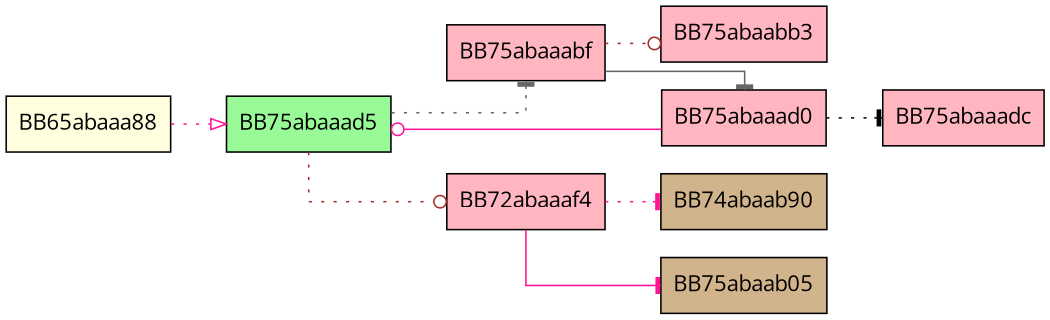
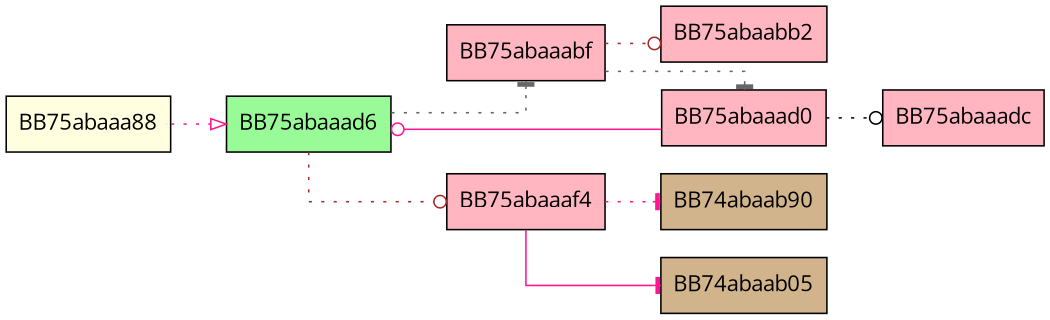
  digraph {
    fontname="Open Sans"
    rankdir=LR
    splines=ortho
    node [fillcolor=lightpink fontname="Open Sans" shape=box style=filled]
    edge [arrowhead=tee color=deeppink fontname="Open Sans" style=dotted]
-   BB75abaaa88 [fillcolor=lightyellow label=BB65abaaa88]
-   BB75abaaad6 [fillcolor=palegreen label=BB75abaaad5]
+   BB75abaaa88 [fillcolor=lightyellow]
+   BB75abaaad6 [fillcolor=palegreen]
    BB75abaaabf
-   BB75abaaaf4 [label=BB72abaaaf4]
-   BB75abaabb3
+   BB75abaaaf4
+   BB75abaabb3 [label=BB75abaabb2]
    BB75abaaad0
    n7 [fillcolor=tan label=BB74abaab90]
-   BB75abaab05 [fillcolor=tan]
+   BB75abaab05 [fillcolor=tan label=BB74abaab05]
    BB75abaaadc
    BB75abaaa88 -> BB75abaaad6 [arrowhead=onormal]
    BB75abaaad6 -> BB75abaaabf [color=gray40]
    BB75abaaad6 -> BB75abaaaf4 [arrowhead=odot color=brown]
    BB75abaaabf -> BB75abaabb3 [arrowhead=odot color=brown]
-   BB75abaaabf -> BB75abaaad0 [color=gray40 style=solid]
+   BB75abaaabf -> BB75abaaad0 [color=gray40]
    BB75abaaaf4 -> n7
    BB75abaaaf4 -> BB75abaab05 [style=solid]
    BB75abaaad0 -> BB75abaaad6 [arrowhead=odot style=solid]
-   BB75abaaad0 -> BB75abaaadc [color=black]
+   BB75abaaad0 -> BB75abaaadc [arrowhead=odot color=black]
  }
